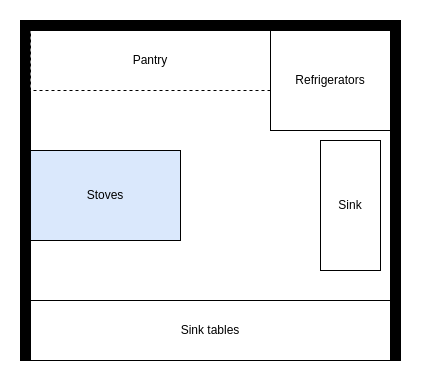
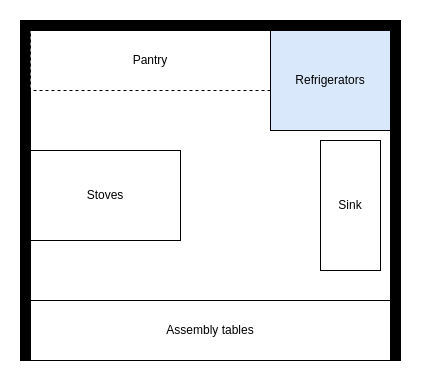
  <mxCell id="0" />
  <mxCell id="1" parent="0" />
  <mxCell id="2" value="Sink" style="rounded=0;whiteSpace=wrap;html=1;" parent="1" vertex="1"><mxGeometry x="320" y="140" width="60" height="130" as="geometry" /></mxCell>
  <mxCell id="3" value="" style="verticalLabelPosition=bottom;html=1;verticalAlign=top;align=center;shape=mxgraph.floorplan.wall;fillColor=#000000;direction=south;" parent="1" vertex="1"><mxGeometry x="20" y="30" width="10" height="330" as="geometry" /></mxCell>
- <mxCell id="4" value="Stoves" style="rounded=0;whiteSpace=wrap;html=1;fillColor=#dae8fc;" parent="1" vertex="1"><mxGeometry x="30" y="150" width="150" height="90" as="geometry" /></mxCell>
+ <mxCell id="4" value="Stoves" style="rounded=0;whiteSpace=wrap;html=1;" parent="1" vertex="1"><mxGeometry x="30" y="150" width="150" height="90" as="geometry" /></mxCell>
  <mxCell id="5" value="Pantry" style="rounded=0;whiteSpace=wrap;html=1;dashed=1;" parent="1" vertex="1"><mxGeometry x="30" y="30" width="240" height="60" as="geometry" /></mxCell>
- <mxCell id="6" value="Refrigerators" style="rounded=0;whiteSpace=wrap;html=1;" parent="1" vertex="1"><mxGeometry x="270" y="30" width="120" height="100" as="geometry" /></mxCell>
- <mxCell id="7" value="Sink tables" style="rounded=0;whiteSpace=wrap;html=1;" parent="1" vertex="1"><mxGeometry x="30" y="300" width="360" height="60" as="geometry" /></mxCell>
+ <mxCell id="6" value="Refrigerators" style="rounded=0;whiteSpace=wrap;html=1;fillColor=#dae8fc;" parent="1" vertex="1"><mxGeometry x="270" y="30" width="120" height="100" as="geometry" /></mxCell>
+ <mxCell id="7" value="Assembly tables" style="rounded=0;whiteSpace=wrap;html=1;" parent="1" vertex="1"><mxGeometry x="30" y="300" width="360" height="60" as="geometry" /></mxCell>
  <mxCell id="8" value="" style="verticalLabelPosition=bottom;html=1;verticalAlign=top;align=center;shape=mxgraph.floorplan.wall;fillColor=#000000;direction=south;" parent="1" vertex="1"><mxGeometry x="390" y="30" width="10" height="330" as="geometry" /></mxCell>
  <mxCell id="9" value="" style="verticalLabelPosition=bottom;html=1;verticalAlign=top;align=center;shape=mxgraph.floorplan.wall;fillColor=#000000;direction=west;" parent="1" vertex="1"><mxGeometry x="20" y="20" width="380" height="10" as="geometry" /></mxCell>
